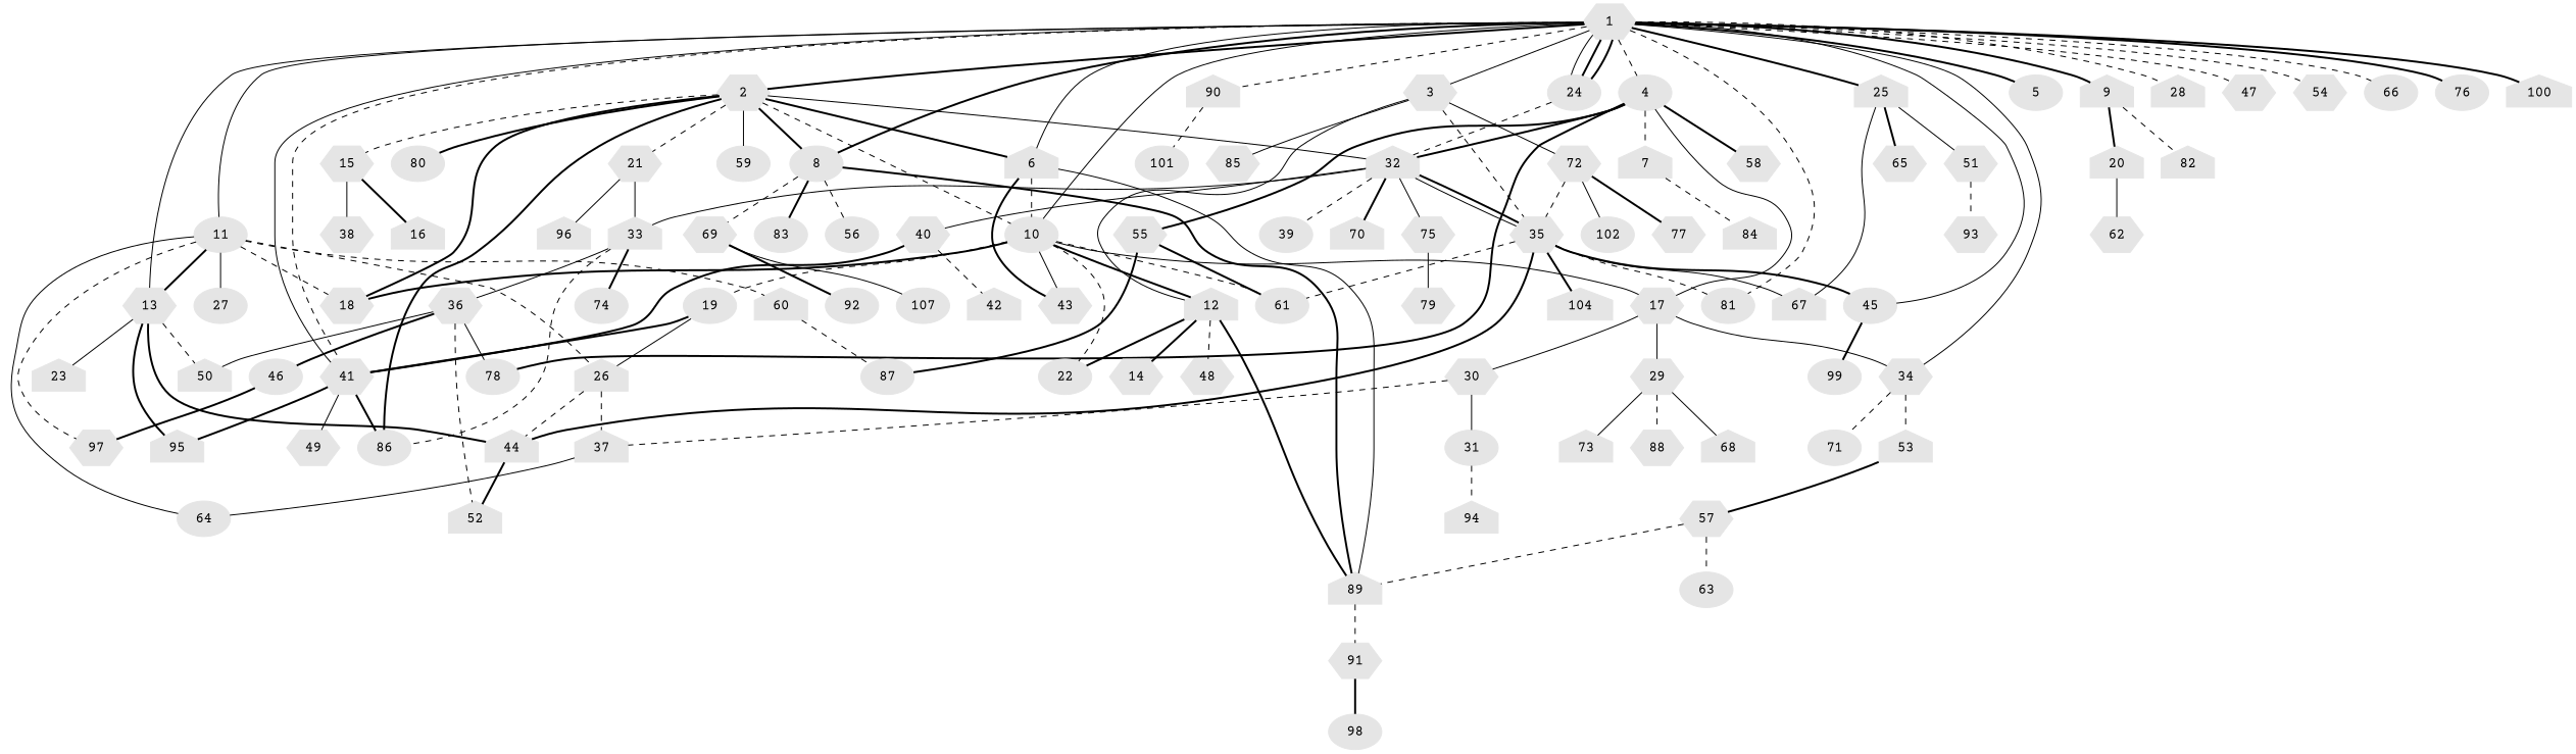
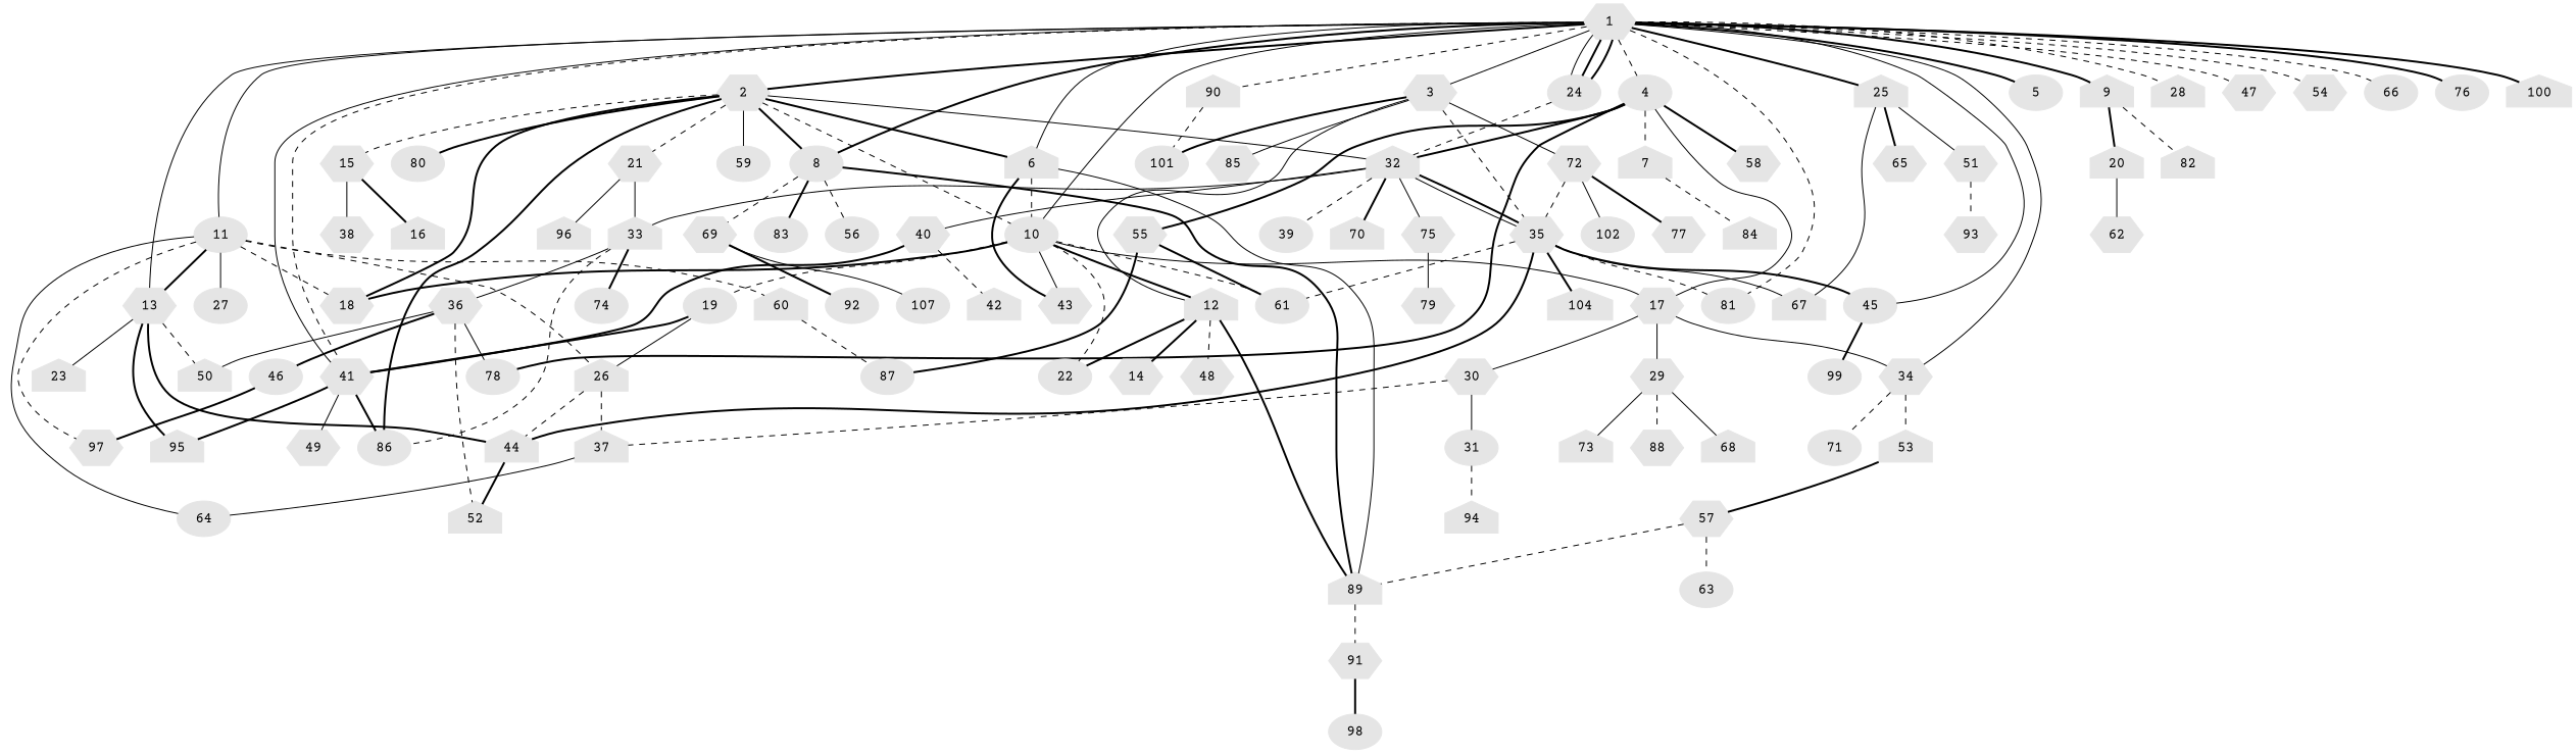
  graph {
    fontname="Courier Prime"
    node [color=gray90 fontname="Courier Prime" shape=hexagon style=filled]
    edge [fontname="Courier Prime" style=bold]
    1
    2
    3
    4 [shape=ellipse]
    5 [shape=ellipse]
    6 [shape=house]
    8 [shape=ellipse]
    9 [shape=house]
    10 [shape=ellipse]
    11 [shape=ellipse]
    13
    24 [shape=ellipse]
    25 [shape=house]
    28 [shape=house]
    34
    41
    45 [shape=ellipse]
    47
    54
    66 [shape=ellipse]
    76 [shape=ellipse]
    81 [shape=ellipse]
    90 [shape=house]
    100 [shape=house]
    15
    18
    21
    32 [shape=house]
    59 [shape=ellipse]
    80 [shape=ellipse]
    86 [shape=ellipse]
    12 [shape=house]
    35
    72
    85
    101 [shape=ellipse]
    7 [shape=house]
    17
    55
    58
    78 [shape=ellipse]
    43
    89 [shape=house]
    56 [shape=ellipse]
    69
    83 [shape=ellipse]
    20 [shape=house]
    82 [shape=house]
    19 [shape=ellipse]
    22 [shape=ellipse]
    61 [shape=ellipse]
    26 [shape=house]
    27 [shape=ellipse]
    60 [shape=house]
    64 [shape=ellipse]
    97
    23 [shape=house]
    44 [shape=house]
    50 [shape=house]
    95 [shape=house]
    51
    65
    67 [shape=house]
    53 [shape=house]
    71 [shape=ellipse]
    49
    99 [shape=ellipse]
    16 [shape=house]
    38
    33 [shape=house]
    96 [shape=house]
    39 [shape=ellipse]
    40
    70 [shape=house]
    75
    14
    48
    104 [shape=house]
    77
    102 [shape=ellipse]
    84 [shape=house]
    29
    30
    87 [shape=ellipse]
    91
    92 [shape=ellipse]
    n87 [label=107 shape=ellipse]
    62
    37 [shape=house]
    52 [shape=house]
    68 [shape=house]
    73 [shape=house]
    88
    31 [shape=ellipse]
    36
    74 [shape=ellipse]
    93
    94 [shape=house]
    42 [shape=house]
    79
    46 [shape=ellipse]
    57
    63 [shape=ellipse]
    98 [shape=ellipse]
    1 -- 2
    1 -- 3 [style=solid]
    1 -- 4 [style=dashed]
    1 -- 5
    1 -- 6 [style=solid]
    1 -- 8
    1 -- 9
    1 -- 10 [style=solid]
    1 -- 11 [style=solid]
    1 -- 13 [style=solid]
    1 -- 24 [style=solid]
    1 -- 24
    1 -- 24
    1 -- 25
    1 -- 28 [style=dashed]
    1 -- 34 [style=solid]
    1 -- 41 [style=solid]
    1 -- 41 [style=dashed]
    1 -- 45 [style=solid]
    1 -- 47 [style=dashed]
    1 -- 54 [style=dashed]
    1 -- 66 [style=dashed]
    1 -- 76
    1 -- 81 [style=dashed]
    1 -- 90 [style=dashed]
    1 -- 100
    2 -- 6
    2 -- 8
    2 -- 10 [style=dashed]
    2 -- 15 [style=dashed]
    2 -- 18
    2 -- 21 [style=dashed]
    2 -- 32 [style=solid]
    2 -- 59 [style=solid]
    2 -- 80
    2 -- 86
    3 -- 12 [style=solid]
    3 -- 35 [style=dashed]
    3 -- 72 [style=solid]
    3 -- 85 [style=solid]
+   3 -- 101
    4 -- 32
    4 -- 7 [style=dashed]
    4 -- 17 [style=solid]
    4 -- 55
    4 -- 58
    4 -- 78
    6 -- 10 [style=dashed]
    6 -- 43
    6 -- 89 [style=solid]
    8 -- 89
    8 -- 56 [style=dashed]
    8 -- 69 [style=dashed]
    8 -- 83
    9 -- 20
    9 -- 82 [style=dashed]
    10 -- 18
    10 -- 12
    10 -- 17 [style=solid]
    10 -- 43 [style=solid]
    10 -- 19 [style=dashed]
    10 -- 22 [style=dashed]
    10 -- 61 [style=dashed]
    11 -- 13
    11 -- 18 [style=dashed]
    11 -- 26 [style=dashed]
    11 -- 27 [style=solid]
    11 -- 60 [style=dashed]
    11 -- 64 [style=solid]
    11 -- 97 [style=dashed]
    13 -- 23 [style=solid]
    13 -- 44
    13 -- 50 [style=dashed]
    13 -- 95
    24 -- 32 [style=dashed]
    25 -- 51 [style=solid]
    25 -- 65
    25 -- 67 [style=solid]
    34 -- 53 [style=dashed]
    34 -- 71 [style=dashed]
    41 -- 86
    41 -- 95
    41 -- 49 [style=solid]
    45 -- 99
    90 -- 101 [style=dashed]
    15 -- 16
    15 -- 38 [style=solid]
    21 -- 33 [style=solid]
    21 -- 96 [style=solid]
    32 -- 35 [style=solid]
    32 -- 35
    32 -- 33 [style=solid]
    32 -- 39 [style=dashed]
    32 -- 40 [style=solid]
    32 -- 70
    32 -- 75 [style=solid]
    12 -- 89
    12 -- 22
    12 -- 14
    12 -- 48 [style=dashed]
    35 -- 45
    35 -- 81 [style=dashed]
    35 -- 61 [style=dashed]
    35 -- 44
    35 -- 67 [style=solid]
    35 -- 104
    72 -- 35 [style=dashed]
    72 -- 77
    72 -- 102 [style=solid]
    7 -- 84 [style=dashed]
    17 -- 34 [style=solid]
    17 -- 29 [style=solid]
    17 -- 30 [style=solid]
    55 -- 61
    55 -- 87
    89 -- 91 [style=dashed]
    69 -- 92
    69 -- n87 [style=solid]
    20 -- 62 [style=solid]
    19 -- 41
    19 -- 26 [style=solid]
    26 -- 44 [style=dashed]
    26 -- 37 [style=dashed]
    60 -- 87 [style=dashed]
    44 -- 52
    51 -- 93 [style=dashed]
    53 -- 57
    33 -- 86 [style=dashed]
    33 -- 36 [style=solid]
    33 -- 74
    40 -- 41
    40 -- 42 [style=dashed]
    75 -- 79 [style=solid]
    29 -- 68 [style=solid]
    29 -- 73 [style=solid]
    29 -- 88 [style=dashed]
    30 -- 37 [style=dashed]
    30 -- 31 [style=solid]
    91 -- 98
    37 -- 64 [style=solid]
    31 -- 94 [style=dashed]
    36 -- 78 [style=solid]
    36 -- 50 [style=solid]
    36 -- 52 [style=dashed]
    36 -- 46
    46 -- 97
    57 -- 89 [style=dashed]
    57 -- 63 [style=dashed]
  }
